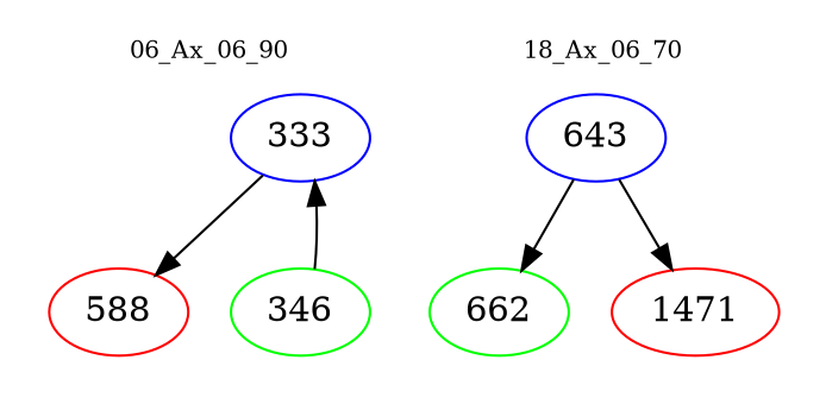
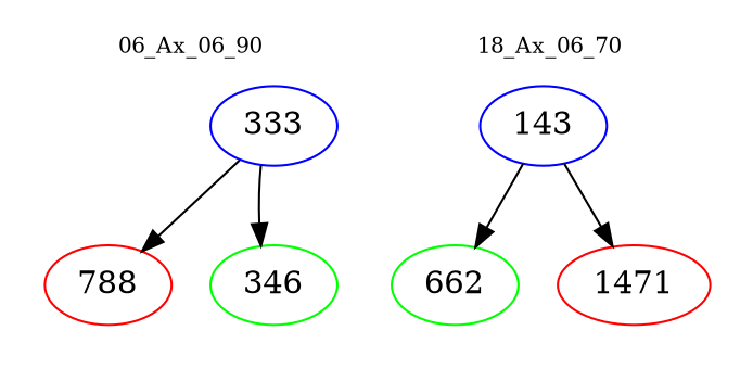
  digraph {
    node [color=blue]
    edge [color=black]
    n1 [label=333]
-   n2 [color=red label=588]
+   n2 [color=red label=788]
    n3 [color=green label=346]
-   n4 [label=643]
+   n4 [label=143]
    n5 [color=green label=662]
    n6 [color=red label=1471]
    subgraph cluster_1 {
      color=white
      fontsize=10
      label="06_Ax_06_90"
      n1
      n2
      n3
    }
    subgraph cluster_2 {
      color=white
      fontsize=10
      label="18_Ax_06_70"
      n4
      n5
      n6
    }
    n1 -> n2
-   n3 -> n1
+   n1 -> n3
    n4 -> n5
    n4 -> n6
  }
